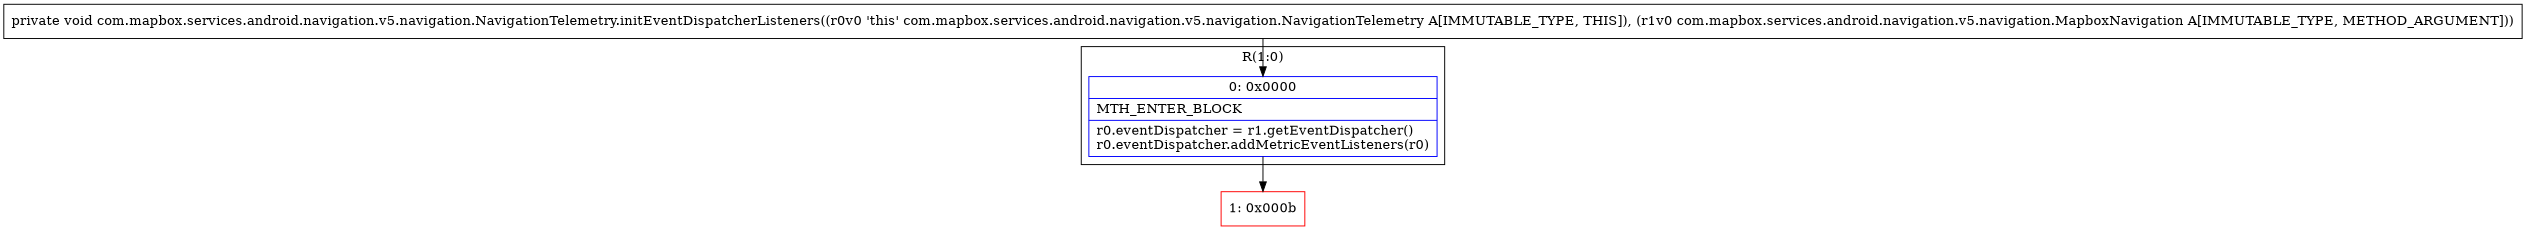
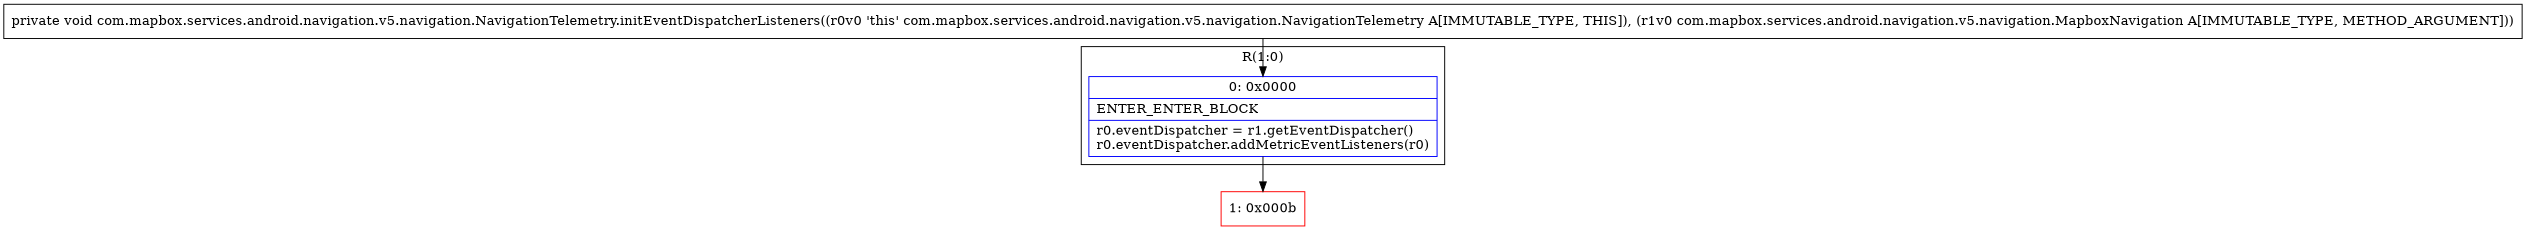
  digraph {
    node [shape=record]
-   n1 [color=blue label="{0\:\ 0x0000|MTH_ENTER_BLOCK\l|r0.eventDispatcher = r1.getEventDispatcher()\lr0.eventDispatcher.addMetricEventListeners(r0)\l}"]
+   n1 [color=blue label="{0\:\ 0x0000|ENTER_ENTER_BLOCK\l|r0.eventDispatcher = r1.getEventDispatcher()\lr0.eventDispatcher.addMetricEventListeners(r0)\l}"]
    n2 [color=red label="{1\:\ 0x000b}"]
    n3 [label="{private void com.mapbox.services.android.navigation.v5.navigation.NavigationTelemetry.initEventDispatcherListeners((r0v0 'this' com.mapbox.services.android.navigation.v5.navigation.NavigationTelemetry A[IMMUTABLE_TYPE, THIS]), (r1v0 com.mapbox.services.android.navigation.v5.navigation.MapboxNavigation A[IMMUTABLE_TYPE, METHOD_ARGUMENT])) }"]
    subgraph cluster_1 {
      label="R(1:0)"
      n1
    }
    n1 -> n2
    n3 -> n1
  }
